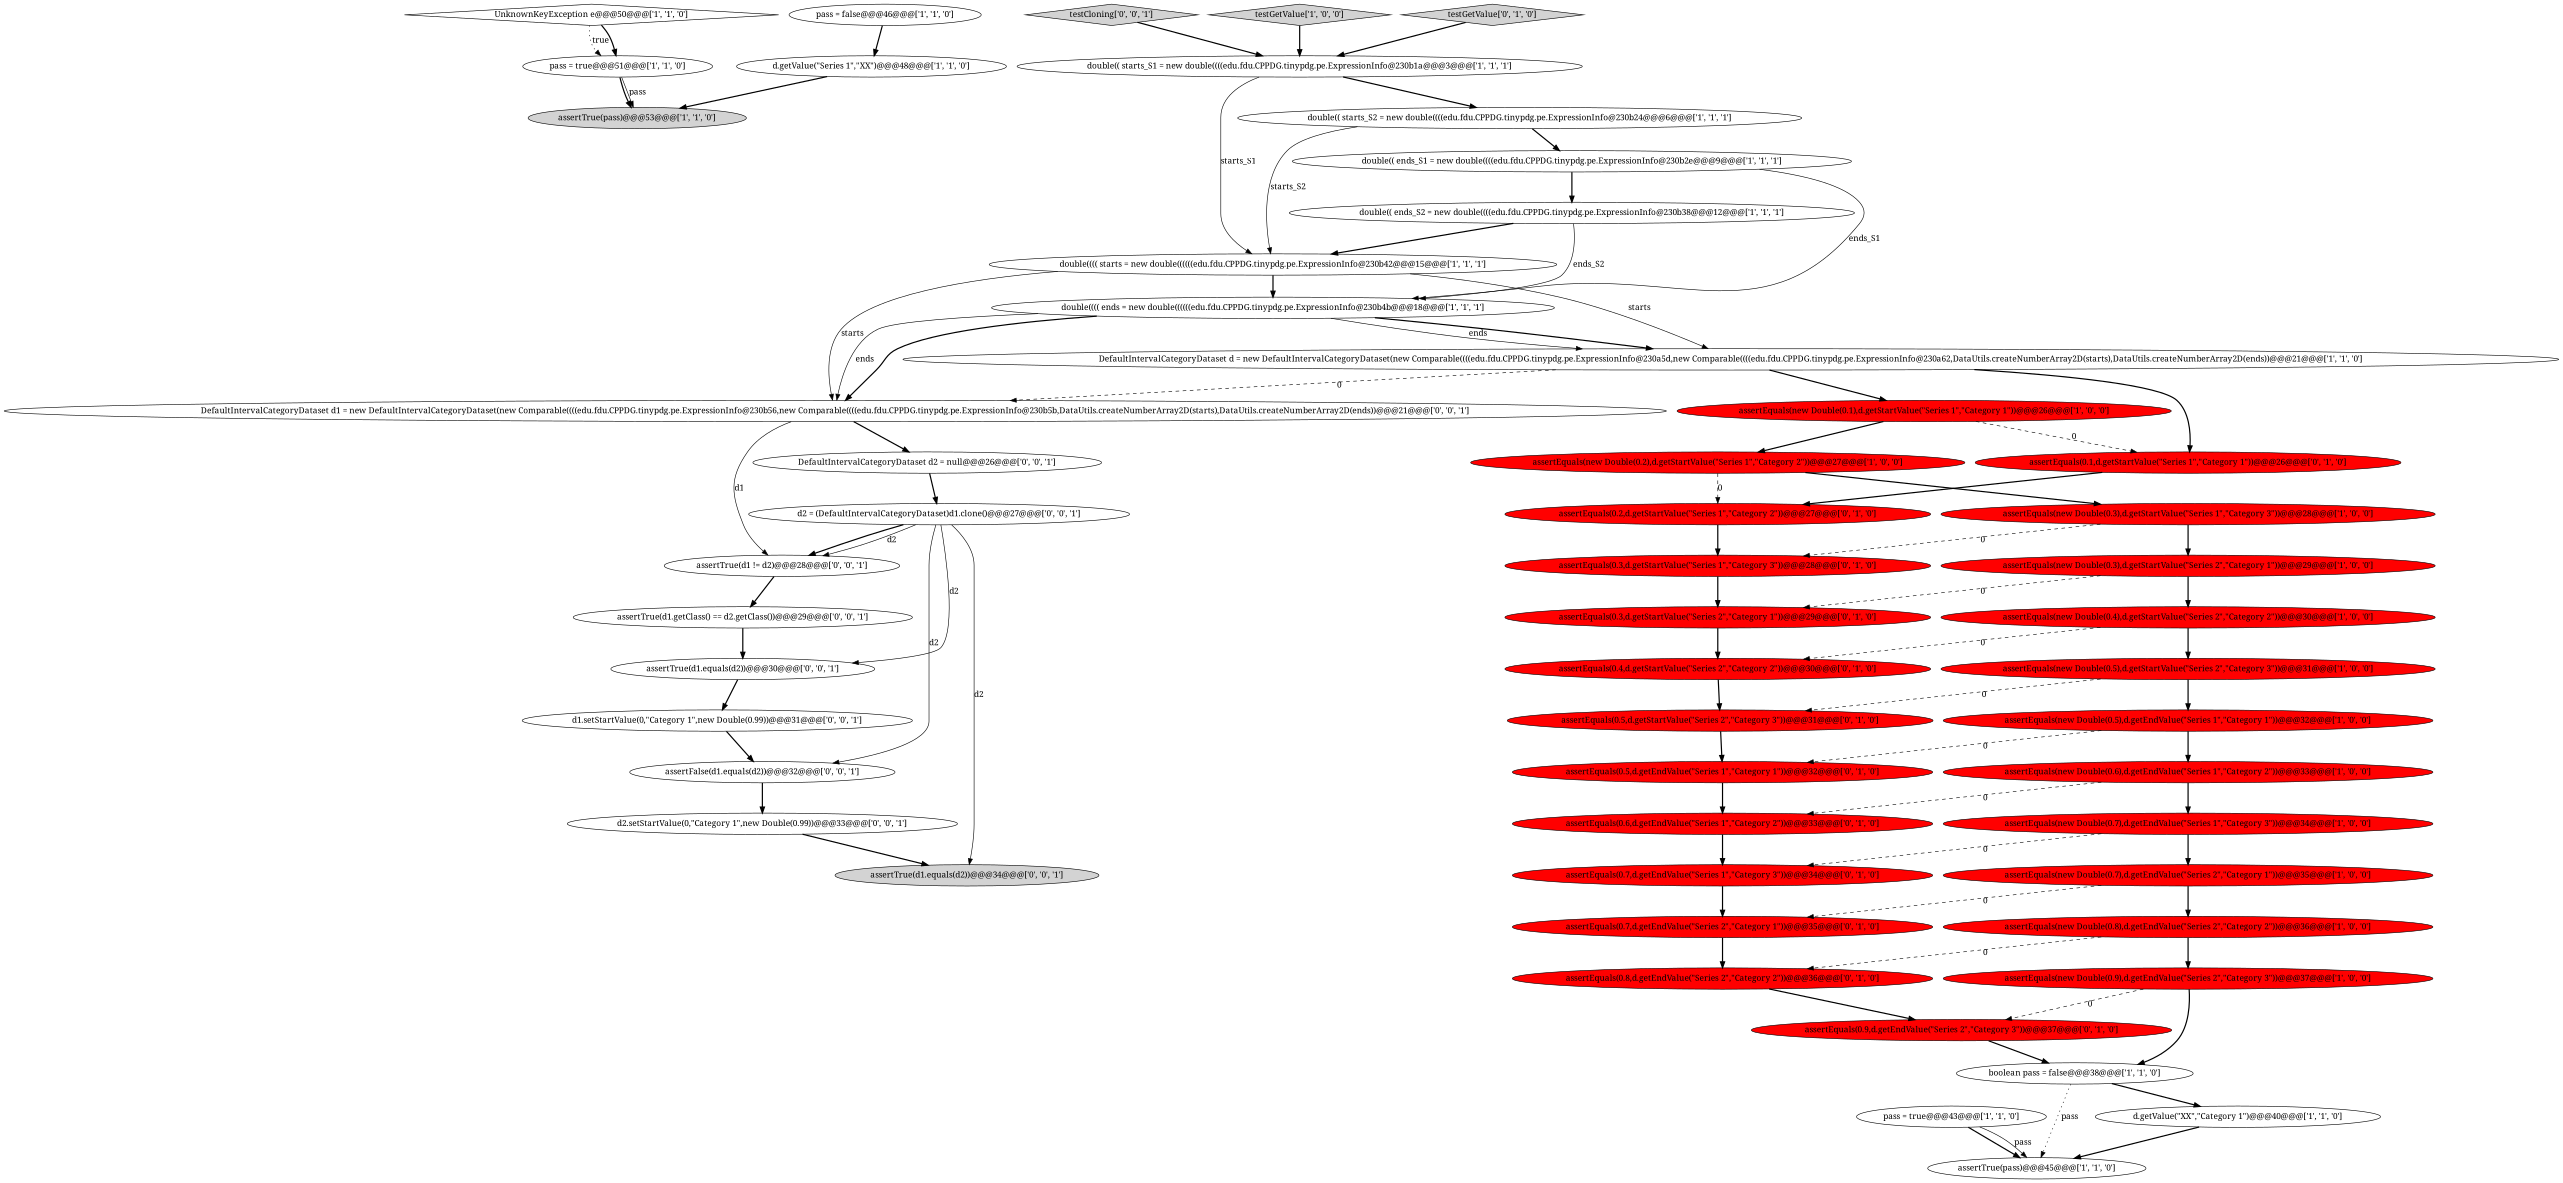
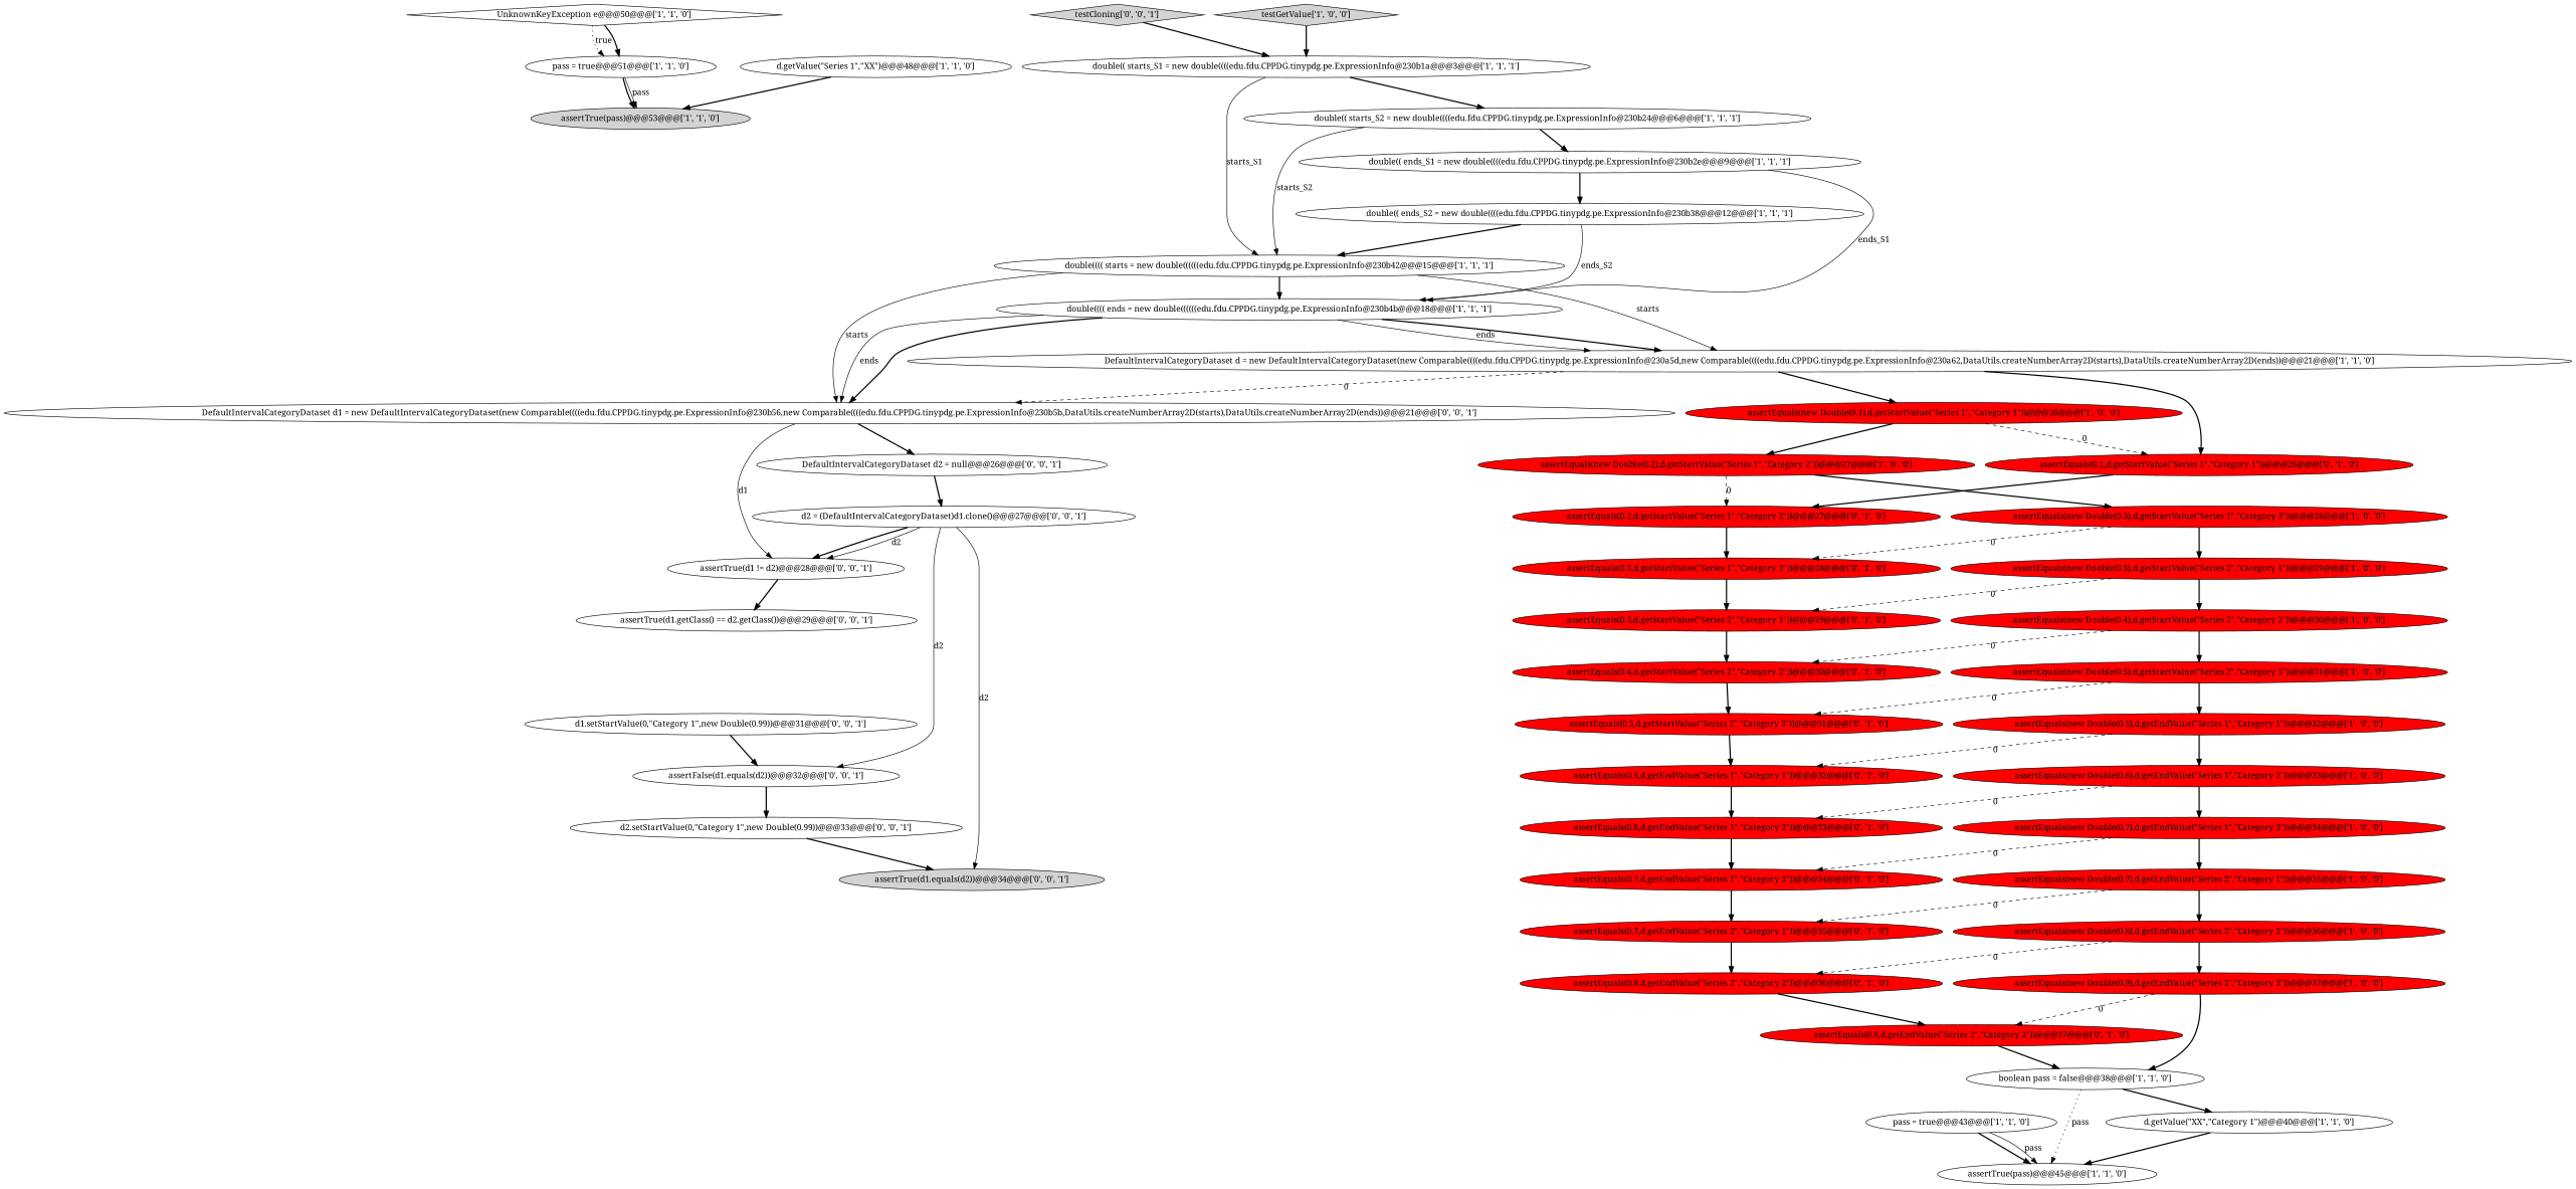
  digraph {
    fontname="Noto Serif"
    node [fillcolor=white fontname="Noto Serif" shape=ellipse style=filled]
    edge [fontname="Noto Serif" style=bold]
    n1 [label="UnknownKeyException e@@@50@@@['1', '1', '0']" shape=diamond]
    n2 [label="pass = true@@@51@@@['1', '1', '0']"]
    n3 [fillcolor=lightgray label="assertTrue(pass)@@@53@@@['1', '1', '0']"]
    n4 [fillcolor=red label="assertEquals(0.7,d.getEndValue(\"Series 2\",\"Category 1\"))@@@35@@@['0', '1', '0']"]
    n5 [fillcolor=red label="assertEquals(0.8,d.getEndValue(\"Series 2\",\"Category 2\"))@@@36@@@['0', '1', '0']"]
    n6 [fillcolor=red label="assertEquals(0.9,d.getEndValue(\"Series 2\",\"Category 3\"))@@@37@@@['0', '1', '0']"]
    n7 [label="d1.setStartValue(0,\"Category 1\",new Double(0.99))@@@31@@@['0', '0', '1']"]
    n8 [label="assertFalse(d1.equals(d2))@@@32@@@['0', '0', '1']"]
    n9 [label="d2.setStartValue(0,\"Category 1\",new Double(0.99))@@@33@@@['0', '0', '1']"]
    n10 [fillcolor=red label="assertEquals(new Double(0.1),d.getStartValue(\"Series 1\",\"Category 1\"))@@@26@@@['1', '0', '0']"]
    n11 [fillcolor=red label="assertEquals(new Double(0.2),d.getStartValue(\"Series 1\",\"Category 2\"))@@@27@@@['1', '0', '0']"]
    n12 [fillcolor=red label="assertEquals(0.1,d.getStartValue(\"Series 1\",\"Category 1\"))@@@26@@@['0', '1', '0']"]
    n13 [fillcolor=red label="assertEquals(0.2,d.getStartValue(\"Series 1\",\"Category 2\"))@@@27@@@['0', '1', '0']"]
    n14 [fillcolor=red label="assertEquals(new Double(0.3),d.getStartValue(\"Series 1\",\"Category 3\"))@@@28@@@['1', '0', '0']"]
    n15 [fillcolor=red label="assertEquals(new Double(0.7),d.getEndValue(\"Series 2\",\"Category 1\"))@@@35@@@['1', '0', '0']"]
    n16 [fillcolor=red label="assertEquals(new Double(0.8),d.getEndValue(\"Series 2\",\"Category 2\"))@@@36@@@['1', '0', '0']"]
    n17 [fillcolor=red label="assertEquals(new Double(0.9),d.getEndValue(\"Series 2\",\"Category 3\"))@@@37@@@['1', '0', '0']"]
-   n18 [label="pass = false@@@46@@@['1', '1', '0']"]
    n19 [label="d.getValue(\"Series 1\",\"XX\")@@@48@@@['1', '1', '0']"]
    n20 [fillcolor=red label="assertEquals(new Double(0.5),d.getStartValue(\"Series 2\",\"Category 3\"))@@@31@@@['1', '0', '0']"]
    n21 [fillcolor=red label="assertEquals(new Double(0.5),d.getEndValue(\"Series 1\",\"Category 1\"))@@@32@@@['1', '0', '0']"]
    n22 [fillcolor=red label="assertEquals(0.5,d.getStartValue(\"Series 2\",\"Category 3\"))@@@31@@@['0', '1', '0']"]
    n23 [fillcolor=red label="assertEquals(new Double(0.6),d.getEndValue(\"Series 1\",\"Category 2\"))@@@33@@@['1', '0', '0']"]
    n24 [fillcolor=red label="assertEquals(0.5,d.getEndValue(\"Series 1\",\"Category 1\"))@@@32@@@['0', '1', '0']"]
    n25 [label="boolean pass = false@@@38@@@['1', '1', '0']"]
    n26 [label="assertTrue(pass)@@@45@@@['1', '1', '0']"]
    n27 [label="d.getValue(\"XX\",\"Category 1\")@@@40@@@['1', '1', '0']"]
    n28 [label="DefaultIntervalCategoryDataset d1 = new DefaultIntervalCategoryDataset(new Comparable((((edu.fdu.CPPDG.tinypdg.pe.ExpressionInfo@230b56,new Comparable((((edu.fdu.CPPDG.tinypdg.pe.ExpressionInfo@230b5b,DataUtils.createNumberArray2D(starts),DataUtils.createNumberArray2D(ends))@@@21@@@['0', '0', '1']"]
    n29 [label="assertTrue(d1 != d2)@@@28@@@['0', '0', '1']"]
    n30 [label="DefaultIntervalCategoryDataset d2 = null@@@26@@@['0', '0', '1']"]
    n31 [label="assertTrue(d1.getClass() == d2.getClass())@@@29@@@['0', '0', '1']"]
    n32 [label="d2 = (DefaultIntervalCategoryDataset)d1.clone()@@@27@@@['0', '0', '1']"]
-   n33 [label="assertTrue(d1.equals(d2))@@@30@@@['0', '0', '1']"]
    n34 [fillcolor=red label="assertEquals(new Double(0.7),d.getEndValue(\"Series 1\",\"Category 3\"))@@@34@@@['1', '0', '0']"]
    n35 [fillcolor=red label="assertEquals(0.6,d.getEndValue(\"Series 1\",\"Category 2\"))@@@33@@@['0', '1', '0']"]
    n36 [label="double(( ends_S2 = new double((((edu.fdu.CPPDG.tinypdg.pe.ExpressionInfo@230b38@@@12@@@['1', '1', '1']"]
    n37 [label="double(((( starts = new double((((((edu.fdu.CPPDG.tinypdg.pe.ExpressionInfo@230b42@@@15@@@['1', '1', '1']"]
    n38 [label="double(((( ends = new double((((((edu.fdu.CPPDG.tinypdg.pe.ExpressionInfo@230b4b@@@18@@@['1', '1', '1']"]
    n39 [label="DefaultIntervalCategoryDataset d = new DefaultIntervalCategoryDataset(new Comparable((((edu.fdu.CPPDG.tinypdg.pe.ExpressionInfo@230a5d,new Comparable((((edu.fdu.CPPDG.tinypdg.pe.ExpressionInfo@230a62,DataUtils.createNumberArray2D(starts),DataUtils.createNumberArray2D(ends))@@@21@@@['1', '1', '0']"]
    n40 [fillcolor=red label="assertEquals(0.7,d.getEndValue(\"Series 1\",\"Category 3\"))@@@34@@@['0', '1', '0']"]
    n41 [fillcolor=lightgray label="assertTrue(d1.equals(d2))@@@34@@@['0', '0', '1']"]
    n42 [fillcolor=red label="assertEquals(0.4,d.getStartValue(\"Series 2\",\"Category 2\"))@@@30@@@['0', '1', '0']"]
    n43 [fillcolor=red label="assertEquals(0.3,d.getStartValue(\"Series 1\",\"Category 3\"))@@@28@@@['0', '1', '0']"]
    n44 [fillcolor=red label="assertEquals(new Double(0.3),d.getStartValue(\"Series 2\",\"Category 1\"))@@@29@@@['1', '0', '0']"]
    n45 [fillcolor=red label="assertEquals(0.3,d.getStartValue(\"Series 2\",\"Category 1\"))@@@29@@@['0', '1', '0']"]
    n46 [fillcolor=red label="assertEquals(new Double(0.4),d.getStartValue(\"Series 2\",\"Category 2\"))@@@30@@@['1', '0', '0']"]
    n47 [label="pass = true@@@43@@@['1', '1', '0']"]
    n48 [label="double(( ends_S1 = new double((((edu.fdu.CPPDG.tinypdg.pe.ExpressionInfo@230b2e@@@9@@@['1', '1', '1']"]
    n49 [label="double(( starts_S2 = new double((((edu.fdu.CPPDG.tinypdg.pe.ExpressionInfo@230b24@@@6@@@['1', '1', '1']"]
    n50 [fillcolor=lightgray label="testCloning['0', '0', '1']" shape=diamond]
    n51 [label="double(( starts_S1 = new double((((edu.fdu.CPPDG.tinypdg.pe.ExpressionInfo@230b1a@@@3@@@['1', '1', '1']"]
    n52 [fillcolor=lightgray label="testGetValue['1', '0', '0']" shape=diamond]
-   n53 [fillcolor=lightgray label="testGetValue['0', '1', '0']" shape=diamond]
    n1 -> n2 [label=true style=dotted]
    n1 -> n2
    n2 -> n3
    n2 -> n3 [label=pass style=solid]
    n4 -> n5
    n5 -> n6
    n6 -> n25
    n7 -> n8
    n8 -> n9
    n9 -> n41
    n10 -> n11
    n10 -> n12 [label=0 style=dashed]
    n11 -> n13 [label=0 style=dashed]
    n11 -> n14
    n12 -> n13
    n13 -> n43
    n14 -> n43 [label=0 style=dashed]
    n14 -> n44
    n15 -> n4 [label=0 style=dashed]
    n15 -> n16
    n16 -> n5 [label=0 style=dashed]
    n16 -> n17
    n17 -> n6 [label=0 style=dashed]
    n17 -> n25
-   n18 -> n19
    n19 -> n3
    n20 -> n21
    n20 -> n22 [label=0 style=dashed]
    n21 -> n23
    n21 -> n24 [label=0 style=dashed]
    n22 -> n24
    n23 -> n34
    n23 -> n35 [label=0 style=dashed]
    n24 -> n35
    n25 -> n26 [label=pass style=dotted]
    n25 -> n27
    n27 -> n26
    n28 -> n29 [label=d1 style=solid]
    n28 -> n30
    n29 -> n31
    n30 -> n32
-   n31 -> n33
    n32 -> n8 [label=d2 style=solid]
    n32 -> n29
    n32 -> n29 [label=d2 style=solid]
-   n32 -> n33 [label=d2 style=solid]
    n32 -> n41 [label=d2 style=solid]
-   n33 -> n7
    n34 -> n15
    n34 -> n40 [label=0 style=dashed]
    n35 -> n40
    n36 -> n37
    n36 -> n38 [label=ends_S2 style=solid]
    n37 -> n28 [label=starts style=solid]
    n37 -> n38
    n37 -> n39 [label=starts style=solid]
    n38 -> n28 [label=ends style=solid]
    n38 -> n28
    n38 -> n39 [label=ends style=solid]
    n38 -> n39
    n39 -> n10
    n39 -> n12
    n39 -> n28 [label=0 style=dashed]
    n40 -> n4
    n42 -> n22
    n43 -> n45
    n44 -> n45 [label=0 style=dashed]
    n44 -> n46
    n45 -> n42
    n46 -> n20
    n46 -> n42 [label=0 style=dashed]
    n47 -> n26
    n47 -> n26 [label=pass style=solid]
    n48 -> n36
    n48 -> n38 [label=ends_S1 style=solid]
    n49 -> n37 [label=starts_S2 style=solid]
    n49 -> n48
    n50 -> n51
    n51 -> n37 [label=starts_S1 style=solid]
    n51 -> n49
    n52 -> n51
-   n53 -> n51
  }
